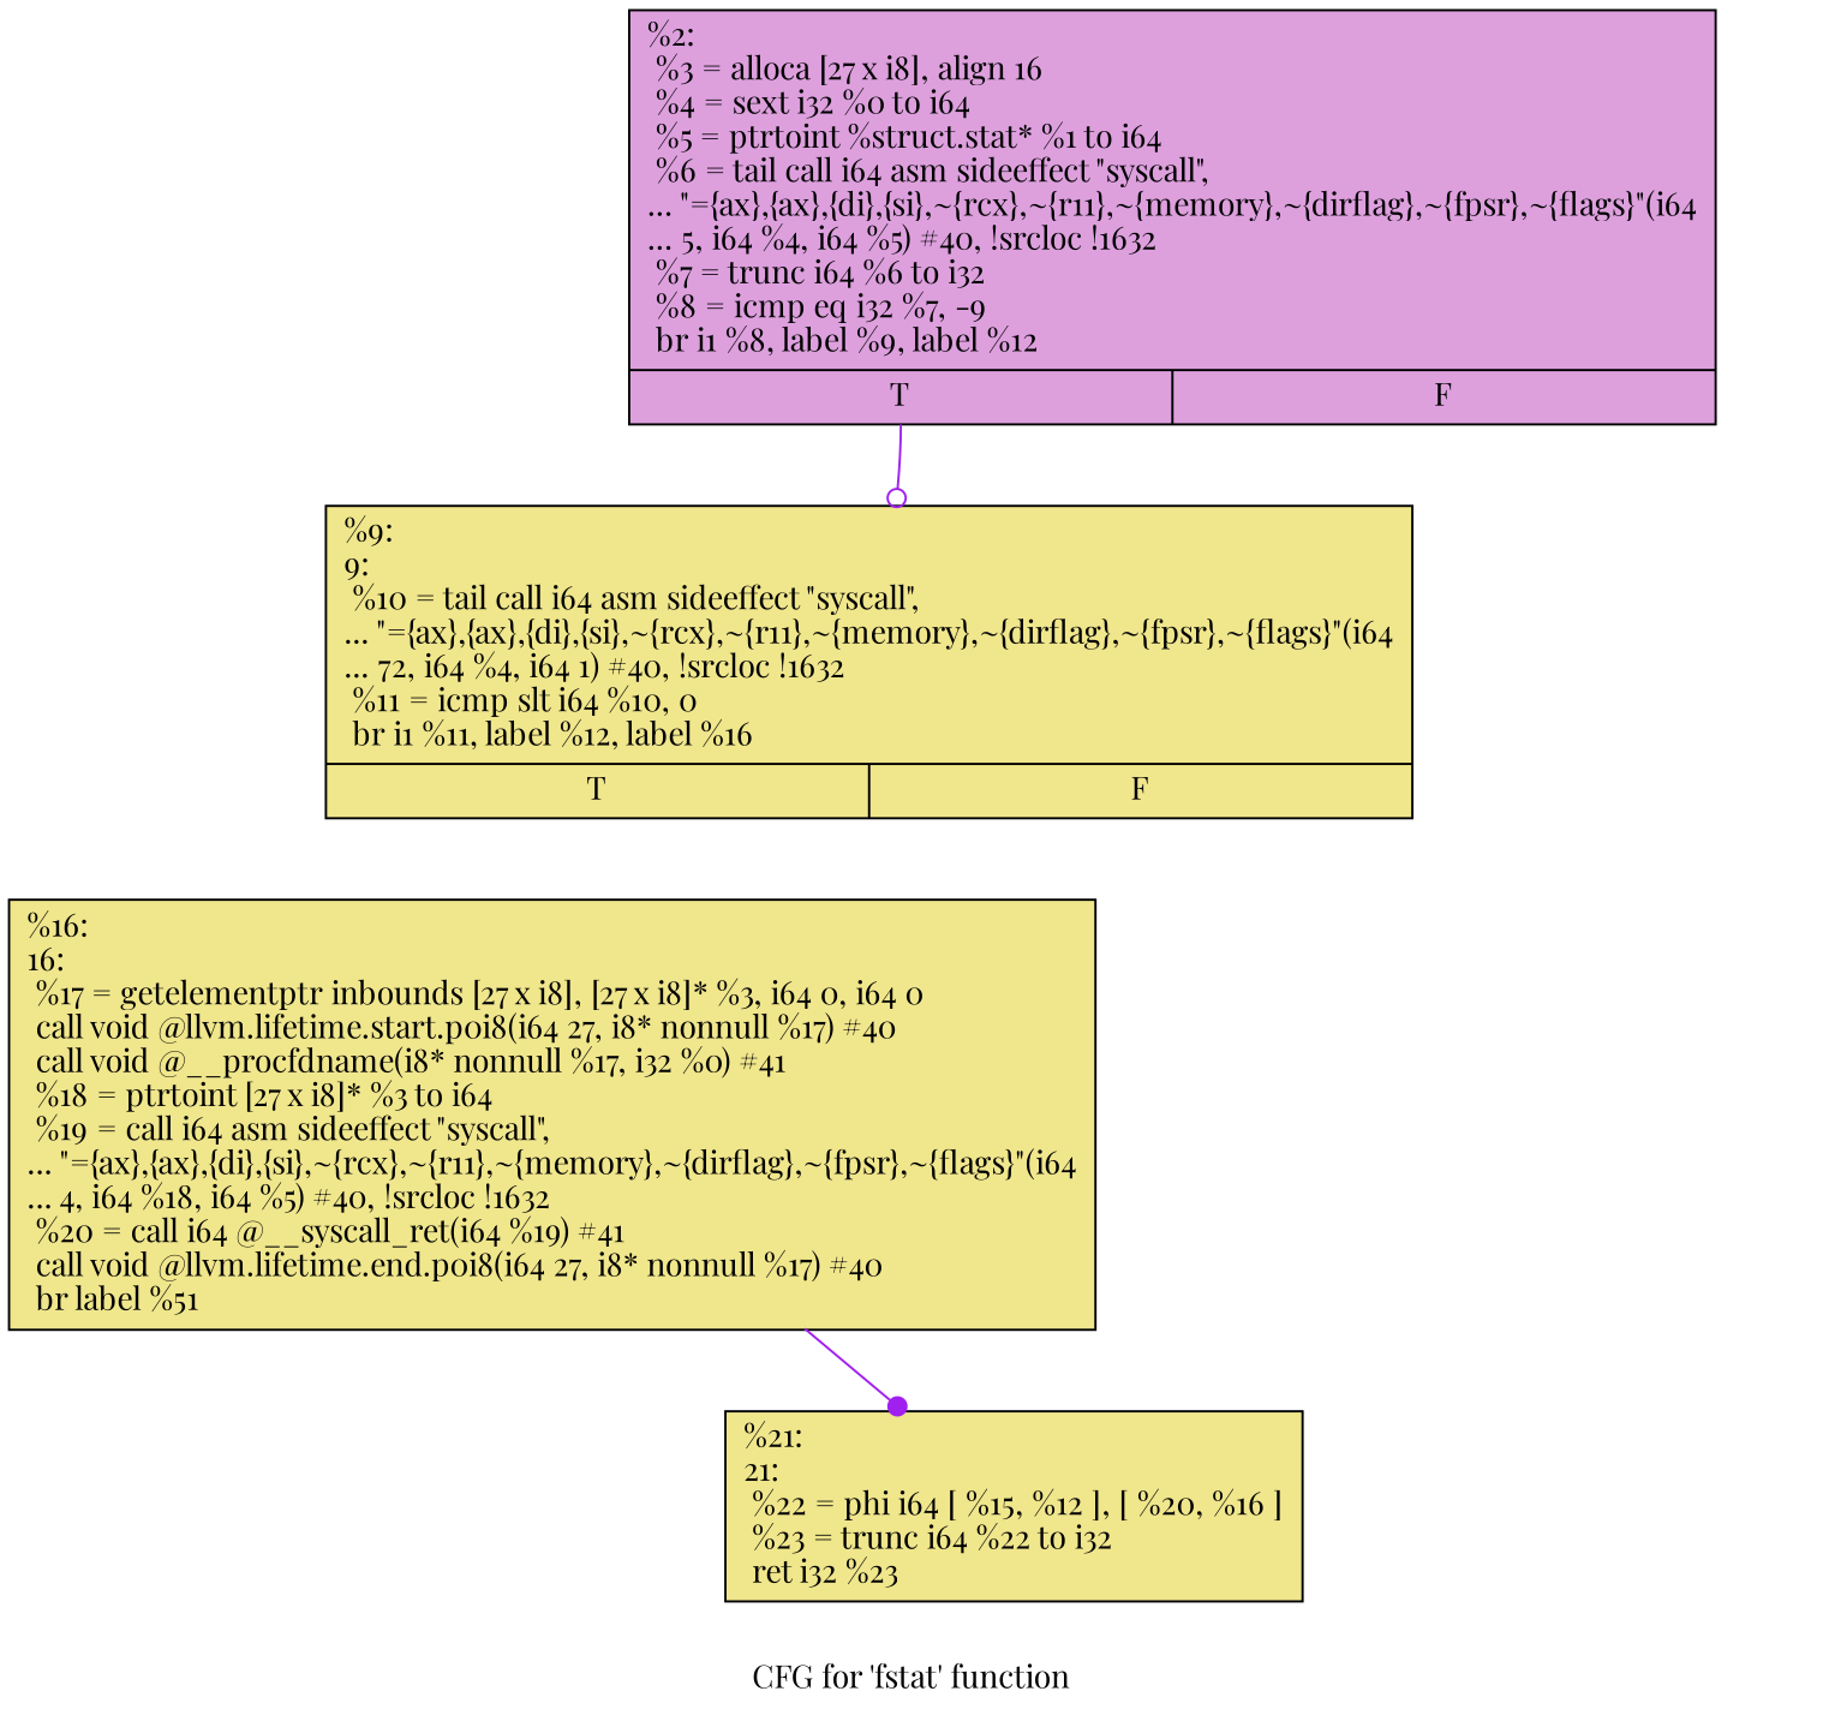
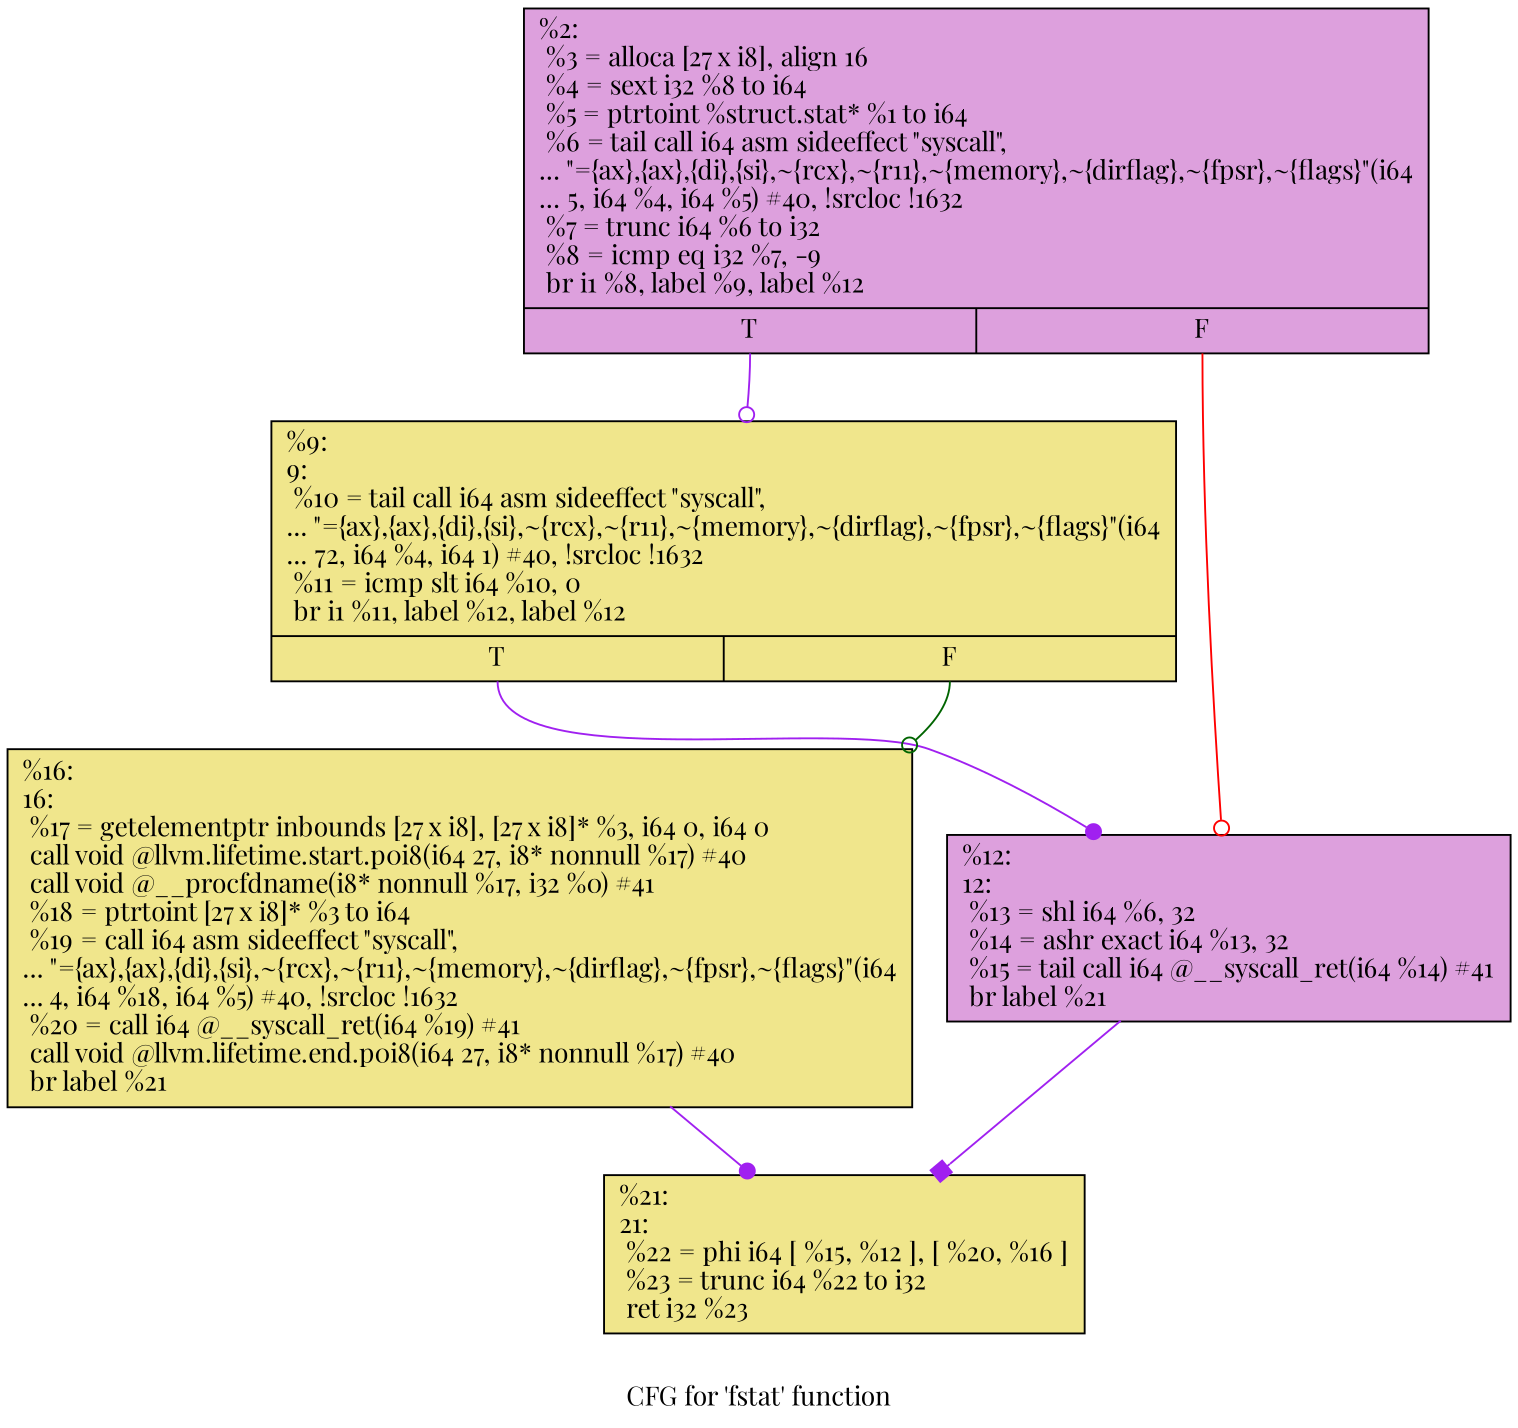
  digraph {
    fontname="Playfair Display"
    label="CFG for 'fstat' function"
    node [fillcolor=khaki fontname="Playfair Display" shape=record style=filled]
    edge [arrowhead=odot color=purple fontname="Playfair Display"]
-   n1 [fillcolor=plum label="{%2:\l  %3 = alloca [27 x i8], align 16\l  %4 = sext i32 %0 to i64\l  %5 = ptrtoint %struct.stat* %1 to i64\l  %6 = tail call i64 asm sideeffect \"syscall\",\l... \"=\{ax\},\{ax\},\{di\},\{si\},~\{rcx\},~\{r11\},~\{memory\},~\{dirflag\},~\{fpsr\},~\{flags\}\"(i64\l... 5, i64 %4, i64 %5) #40, !srcloc !1632\l  %7 = trunc i64 %6 to i32\l  %8 = icmp eq i32 %7, -9\l  br i1 %8, label %9, label %12\l|{<s0>T|<s1>F}}"]
-   n2 [label="{%9:\l9:                                                \l  %10 = tail call i64 asm sideeffect \"syscall\",\l... \"=\{ax\},\{ax\},\{di\},\{si\},~\{rcx\},~\{r11\},~\{memory\},~\{dirflag\},~\{fpsr\},~\{flags\}\"(i64\l... 72, i64 %4, i64 1) #40, !srcloc !1632\l  %11 = icmp slt i64 %10, 0\l  br i1 %11, label %12, label %16\l|{<s0>T|<s1>F}}"]
-   n4 [label="{%16:\l16:                                               \l  %17 = getelementptr inbounds [27 x i8], [27 x i8]* %3, i64 0, i64 0\l  call void @llvm.lifetime.start.p0i8(i64 27, i8* nonnull %17) #40\l  call void @__procfdname(i8* nonnull %17, i32 %0) #41\l  %18 = ptrtoint [27 x i8]* %3 to i64\l  %19 = call i64 asm sideeffect \"syscall\",\l... \"=\{ax\},\{ax\},\{di\},\{si\},~\{rcx\},~\{r11\},~\{memory\},~\{dirflag\},~\{fpsr\},~\{flags\}\"(i64\l... 4, i64 %18, i64 %5) #40, !srcloc !1632\l  %20 = call i64 @__syscall_ret(i64 %19) #41\l  call void @llvm.lifetime.end.p0i8(i64 27, i8* nonnull %17) #40\l  br label %51\l}"]
+   n1 [fillcolor=plum label="{%2:\l  %3 = alloca [27 x i8], align 16\l  %4 = sext i32 %8 to i64\l  %5 = ptrtoint %struct.stat* %1 to i64\l  %6 = tail call i64 asm sideeffect \"syscall\",\l... \"=\{ax\},\{ax\},\{di\},\{si\},~\{rcx\},~\{r11\},~\{memory\},~\{dirflag\},~\{fpsr\},~\{flags\}\"(i64\l... 5, i64 %4, i64 %5) #40, !srcloc !1632\l  %7 = trunc i64 %6 to i32\l  %8 = icmp eq i32 %7, -9\l  br i1 %8, label %9, label %12\l|{<s0>T|<s1>F}}"]
+   n2 [label="{%9:\l9:                                                \l  %10 = tail call i64 asm sideeffect \"syscall\",\l... \"=\{ax\},\{ax\},\{di\},\{si\},~\{rcx\},~\{r11\},~\{memory\},~\{dirflag\},~\{fpsr\},~\{flags\}\"(i64\l... 72, i64 %4, i64 1) #40, !srcloc !1632\l  %11 = icmp slt i64 %10, 0\l  br i1 %11, label %12, label %12\l|{<s0>T|<s1>F}}"]
+   n3 [fillcolor=plum label="{%12:\l12:                                               \l  %13 = shl i64 %6, 32\l  %14 = ashr exact i64 %13, 32\l  %15 = tail call i64 @__syscall_ret(i64 %14) #41\l  br label %21\l}"]
+   n4 [label="{%16:\l16:                                               \l  %17 = getelementptr inbounds [27 x i8], [27 x i8]* %3, i64 0, i64 0\l  call void @llvm.lifetime.start.p0i8(i64 27, i8* nonnull %17) #40\l  call void @__procfdname(i8* nonnull %17, i32 %0) #41\l  %18 = ptrtoint [27 x i8]* %3 to i64\l  %19 = call i64 asm sideeffect \"syscall\",\l... \"=\{ax\},\{ax\},\{di\},\{si\},~\{rcx\},~\{r11\},~\{memory\},~\{dirflag\},~\{fpsr\},~\{flags\}\"(i64\l... 4, i64 %18, i64 %5) #40, !srcloc !1632\l  %20 = call i64 @__syscall_ret(i64 %19) #41\l  call void @llvm.lifetime.end.p0i8(i64 27, i8* nonnull %17) #40\l  br label %21\l}"]
    n5 [label="{%21:\l21:                                               \l  %22 = phi i64 [ %15, %12 ], [ %20, %16 ]\l  %23 = trunc i64 %22 to i32\l  ret i32 %23\l}"]
    n1 -> n2 [tailport=s0]
+   n1 -> n3 [color=red tailport=s1]
+   n2 -> n3 [arrowhead=dot tailport=s0]
+   n2 -> n4 [color=darkgreen tailport=s1]
+   n3 -> n5 [arrowhead=box]
    n4 -> n5 [arrowhead=dot]
  }
